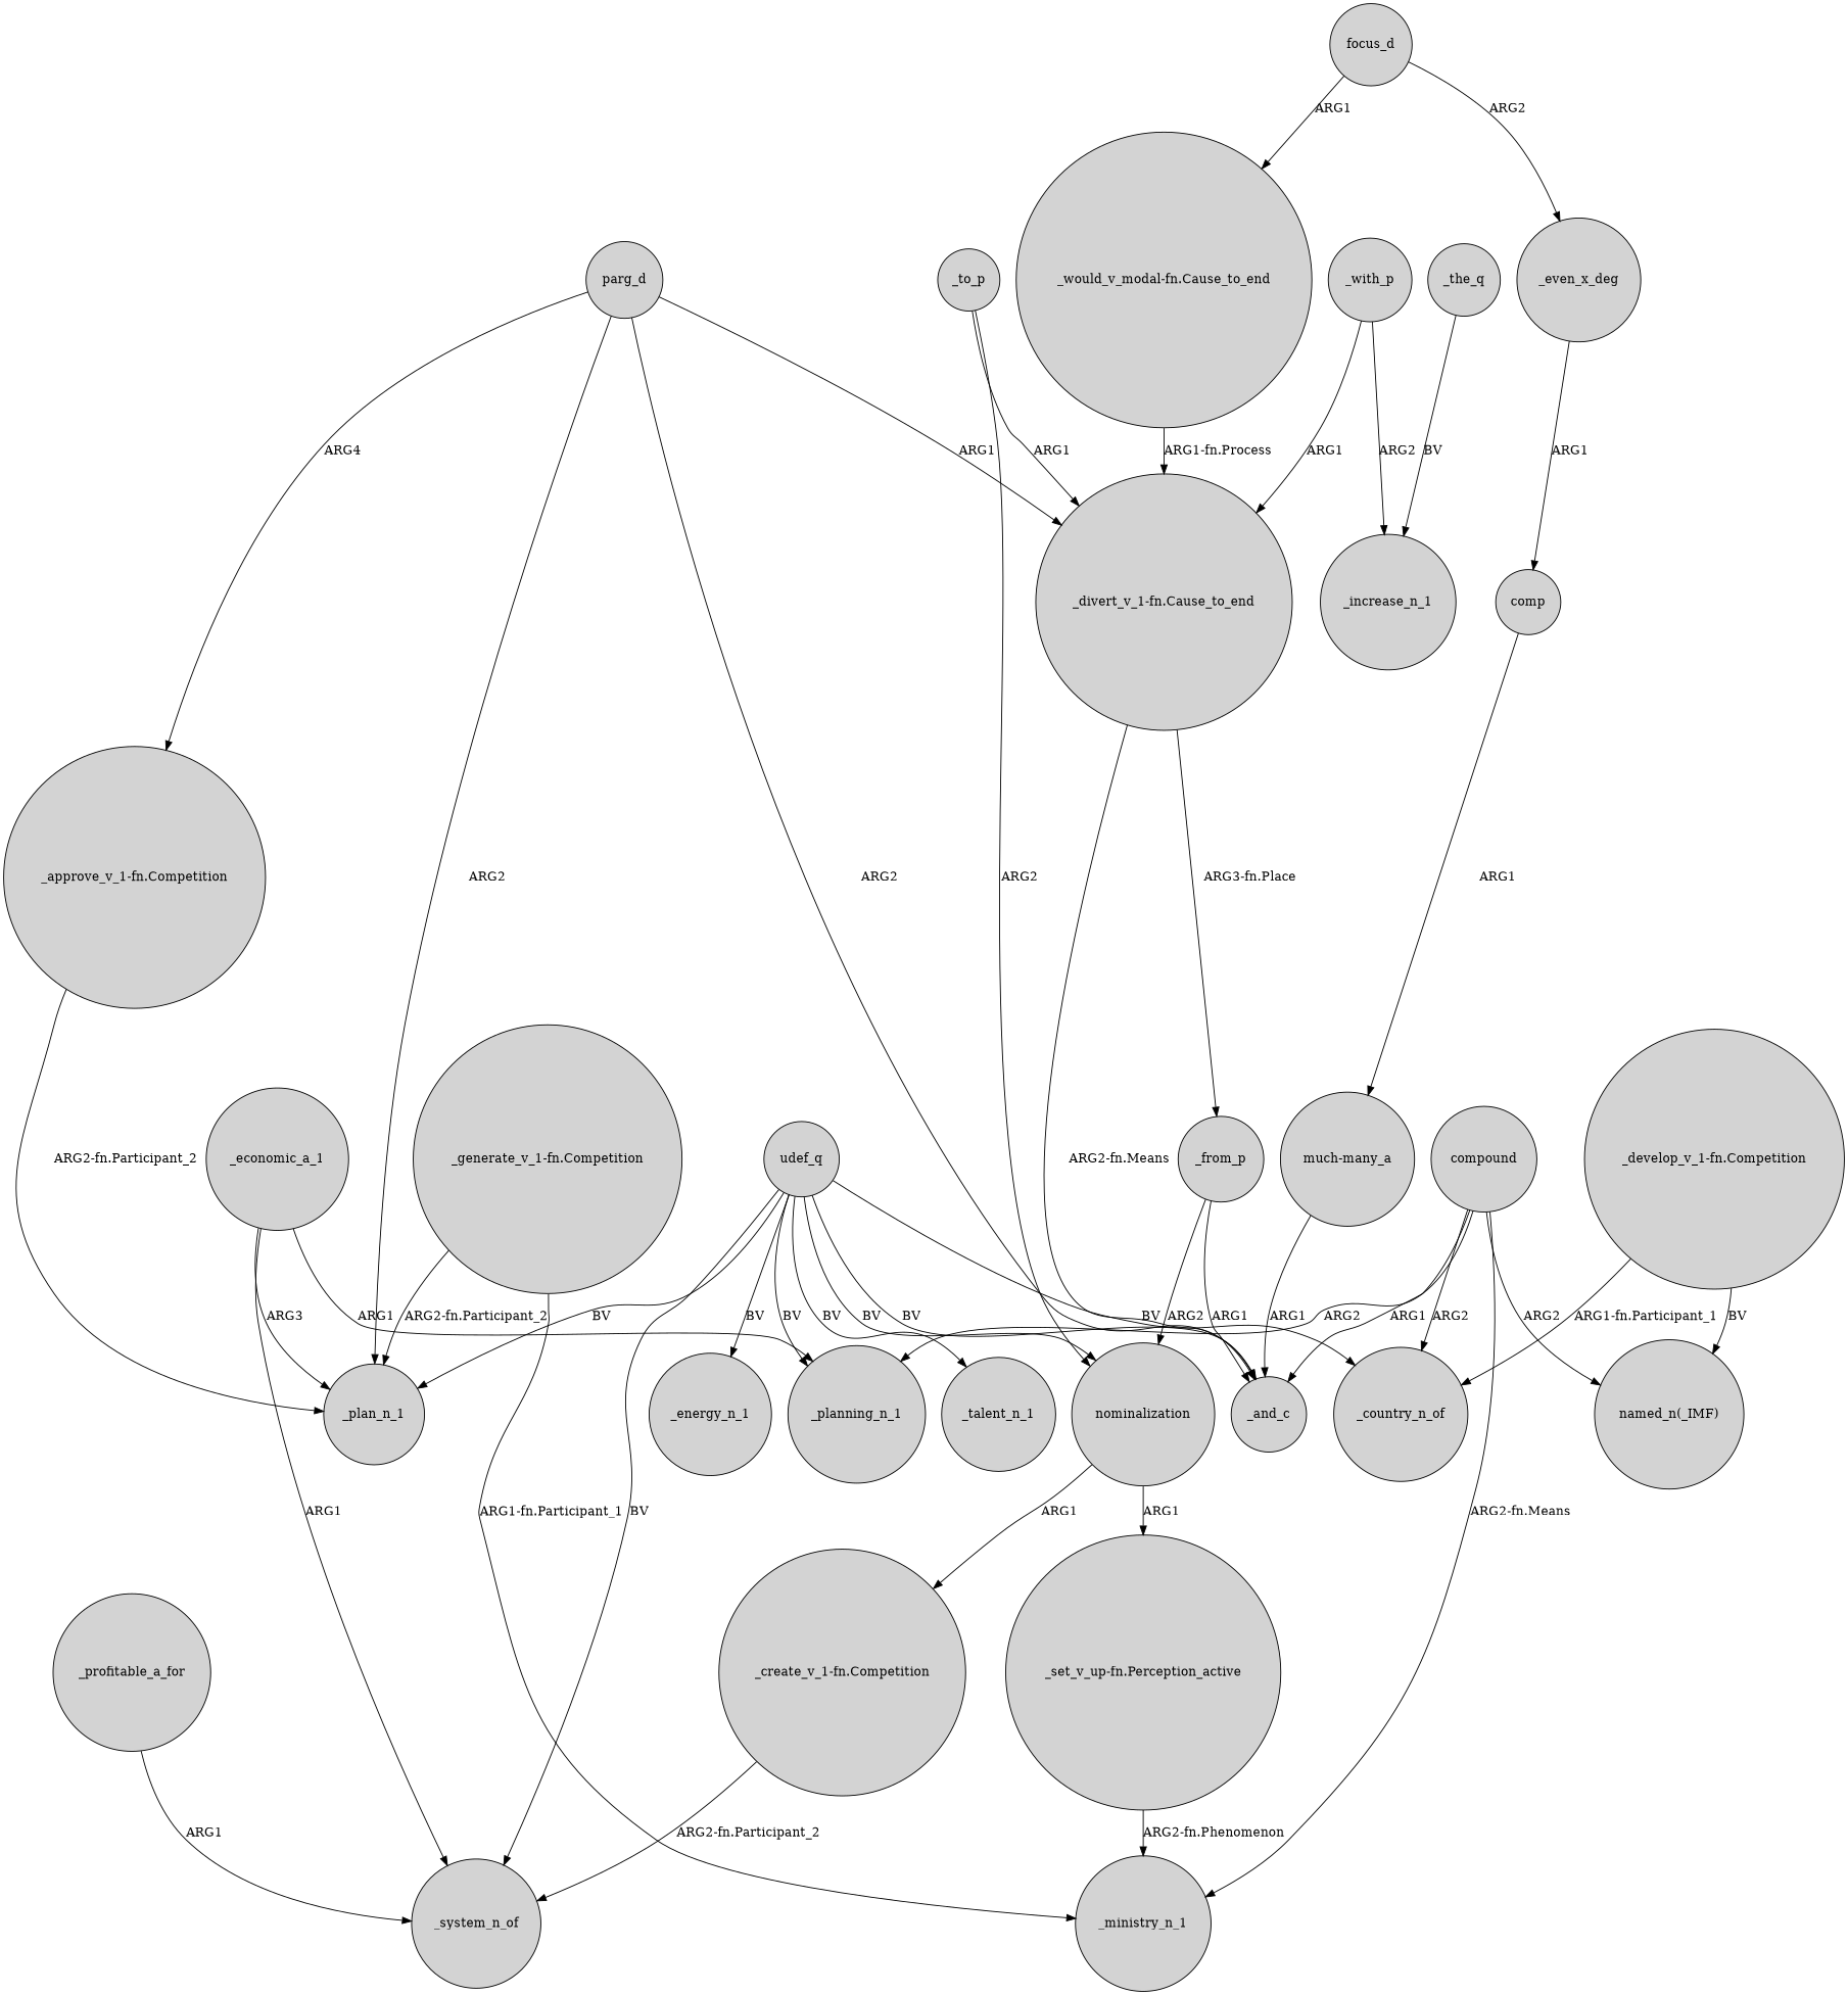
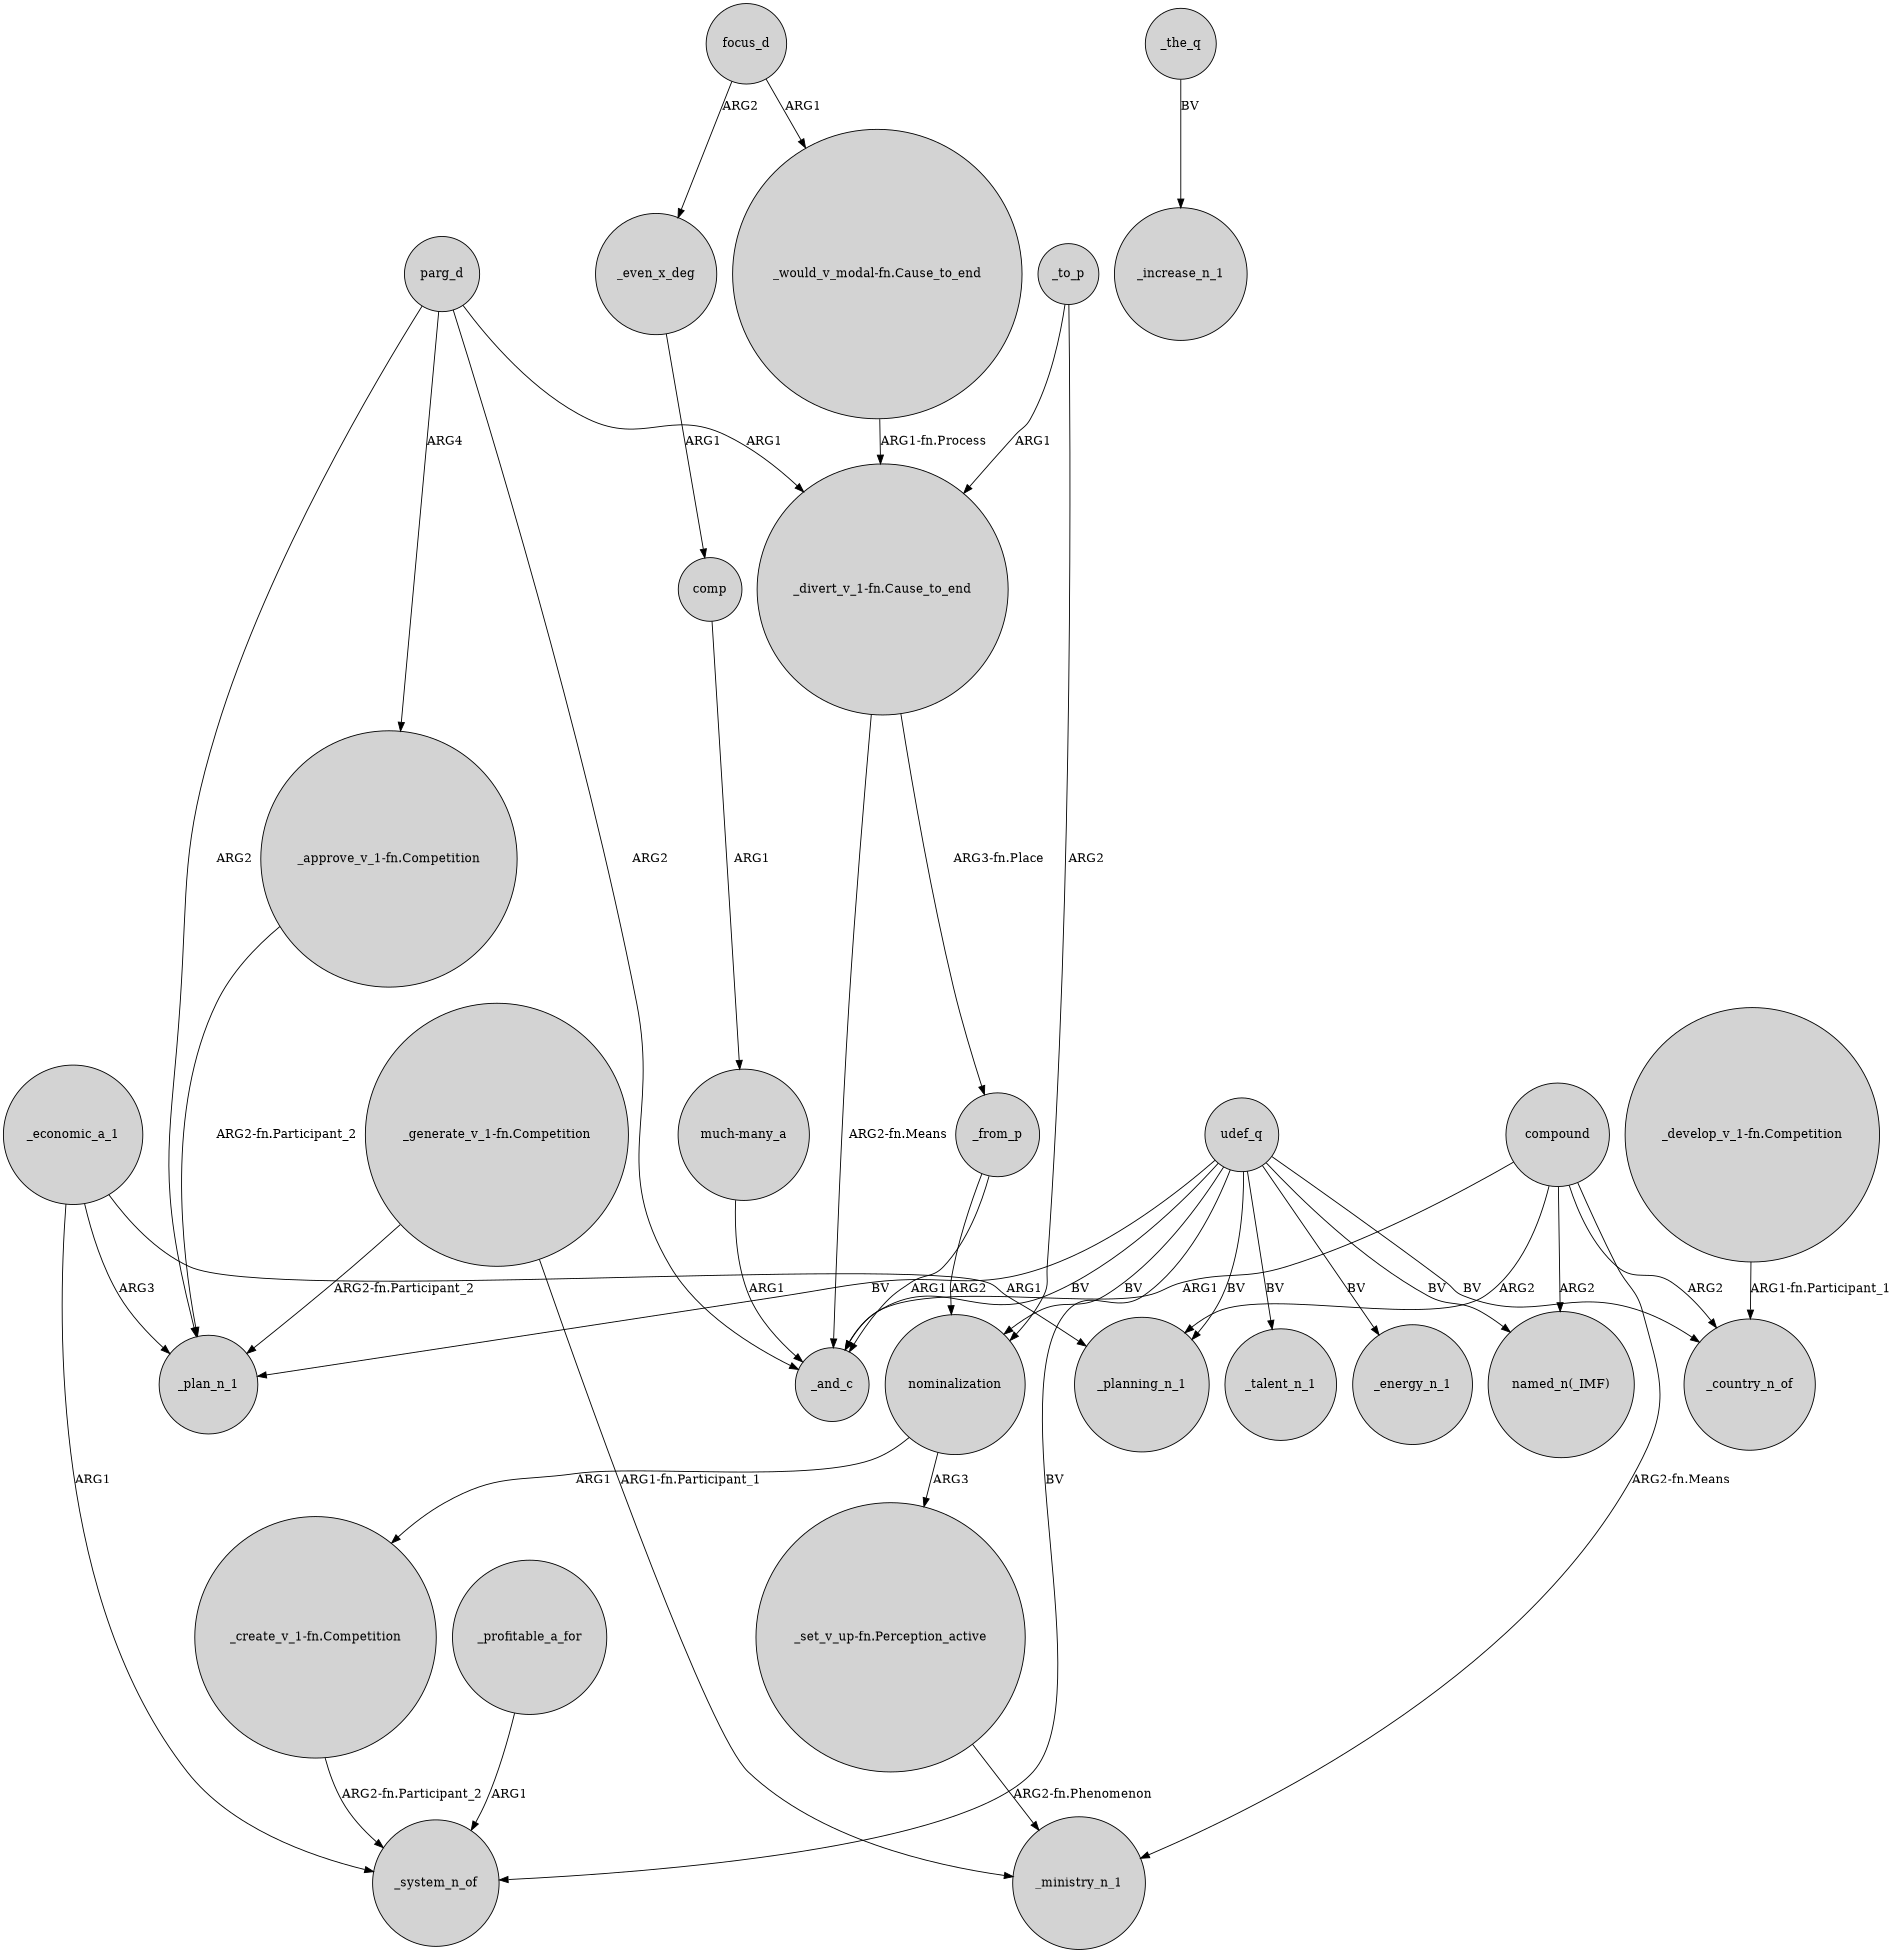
  digraph {
    node [shape=circle style=filled]
    _profitable_a_for
    _system_n_of
    "_divert_v_1-fn.Cause_to_end"
    _from_p
    _and_c
    nominalization
    "_set_v_up-fn.Perception_active"
    "_create_v_1-fn.Competition"
    compound
    _ministry_n_1
    "named_n(_IMF)"
    _country_n_of
    _planning_n_1
    "_approve_v_1-fn.Competition"
    _plan_n_1
    focus_d
    "_would_v_modal-fn.Cause_to_end"
    _even_x_deg
-   _with_p
    _increase_n_1
    parg_d
    "much-many_a"
    "_generate_v_1-fn.Competition"
    udef_q
    _talent_n_1
    _energy_n_1
    "_develop_v_1-fn.Competition"
    _economic_a_1
    _to_p
    comp
    _the_q
    _profitable_a_for -> _system_n_of [label=ARG1]
    "_divert_v_1-fn.Cause_to_end" -> _from_p [label="ARG3-fn.Place"]
    "_divert_v_1-fn.Cause_to_end" -> _and_c [label="ARG2-fn.Means"]
    _from_p -> _and_c [label=ARG1]
    _from_p -> nominalization [label=ARG2]
-   nominalization -> "_set_v_up-fn.Perception_active" [label=ARG1]
+   nominalization -> "_set_v_up-fn.Perception_active" [label=ARG3]
    nominalization -> "_create_v_1-fn.Competition" [label=ARG1]
    "_set_v_up-fn.Perception_active" -> _ministry_n_1 [label="ARG2-fn.Phenomenon"]
    "_create_v_1-fn.Competition" -> _system_n_of [label="ARG2-fn.Participant_2"]
    compound -> _and_c [label=ARG1]
    compound -> _ministry_n_1 [label="ARG2-fn.Means"]
    compound -> "named_n(_IMF)" [label=ARG2]
    compound -> _country_n_of [label=ARG2]
    compound -> _planning_n_1 [label=ARG2]
    "_approve_v_1-fn.Competition" -> _plan_n_1 [label="ARG2-fn.Participant_2"]
    focus_d -> "_would_v_modal-fn.Cause_to_end" [label=ARG1]
    focus_d -> _even_x_deg [label=ARG2]
    "_would_v_modal-fn.Cause_to_end" -> "_divert_v_1-fn.Cause_to_end" [label="ARG1-fn.Process"]
    _even_x_deg -> comp [label=ARG1]
-   _with_p -> "_divert_v_1-fn.Cause_to_end" [label=ARG1]
-   _with_p -> _increase_n_1 [label=ARG2]
    parg_d -> "_divert_v_1-fn.Cause_to_end" [label=ARG1]
    parg_d -> _and_c [label=ARG2]
    parg_d -> "_approve_v_1-fn.Competition" [label=ARG4]
    parg_d -> _plan_n_1 [label=ARG2]
    "much-many_a" -> _and_c [label=ARG1]
    "_generate_v_1-fn.Competition" -> _ministry_n_1 [label="ARG1-fn.Participant_1"]
    "_generate_v_1-fn.Competition" -> _plan_n_1 [label="ARG2-fn.Participant_2"]
    udef_q -> _system_n_of [label=BV]
    udef_q -> _and_c [label=BV]
    udef_q -> nominalization [label=BV]
-   "_develop_v_1-fn.Competition" -> "named_n(_IMF)" [label=BV]
+   udef_q -> "named_n(_IMF)" [label=BV]
    udef_q -> _country_n_of [label=BV]
    udef_q -> _planning_n_1 [label=BV]
    udef_q -> _plan_n_1 [label=BV]
    udef_q -> _talent_n_1 [label=BV]
    udef_q -> _energy_n_1 [label=BV]
    "_develop_v_1-fn.Competition" -> _country_n_of [label="ARG1-fn.Participant_1"]
    _economic_a_1 -> _system_n_of [label=ARG1]
    _economic_a_1 -> _planning_n_1 [label=ARG1]
    _economic_a_1 -> _plan_n_1 [label=ARG3]
    _to_p -> "_divert_v_1-fn.Cause_to_end" [label=ARG1]
    _to_p -> nominalization [label=ARG2]
    comp -> "much-many_a" [label=ARG1]
    _the_q -> _increase_n_1 [label=BV]
  }
